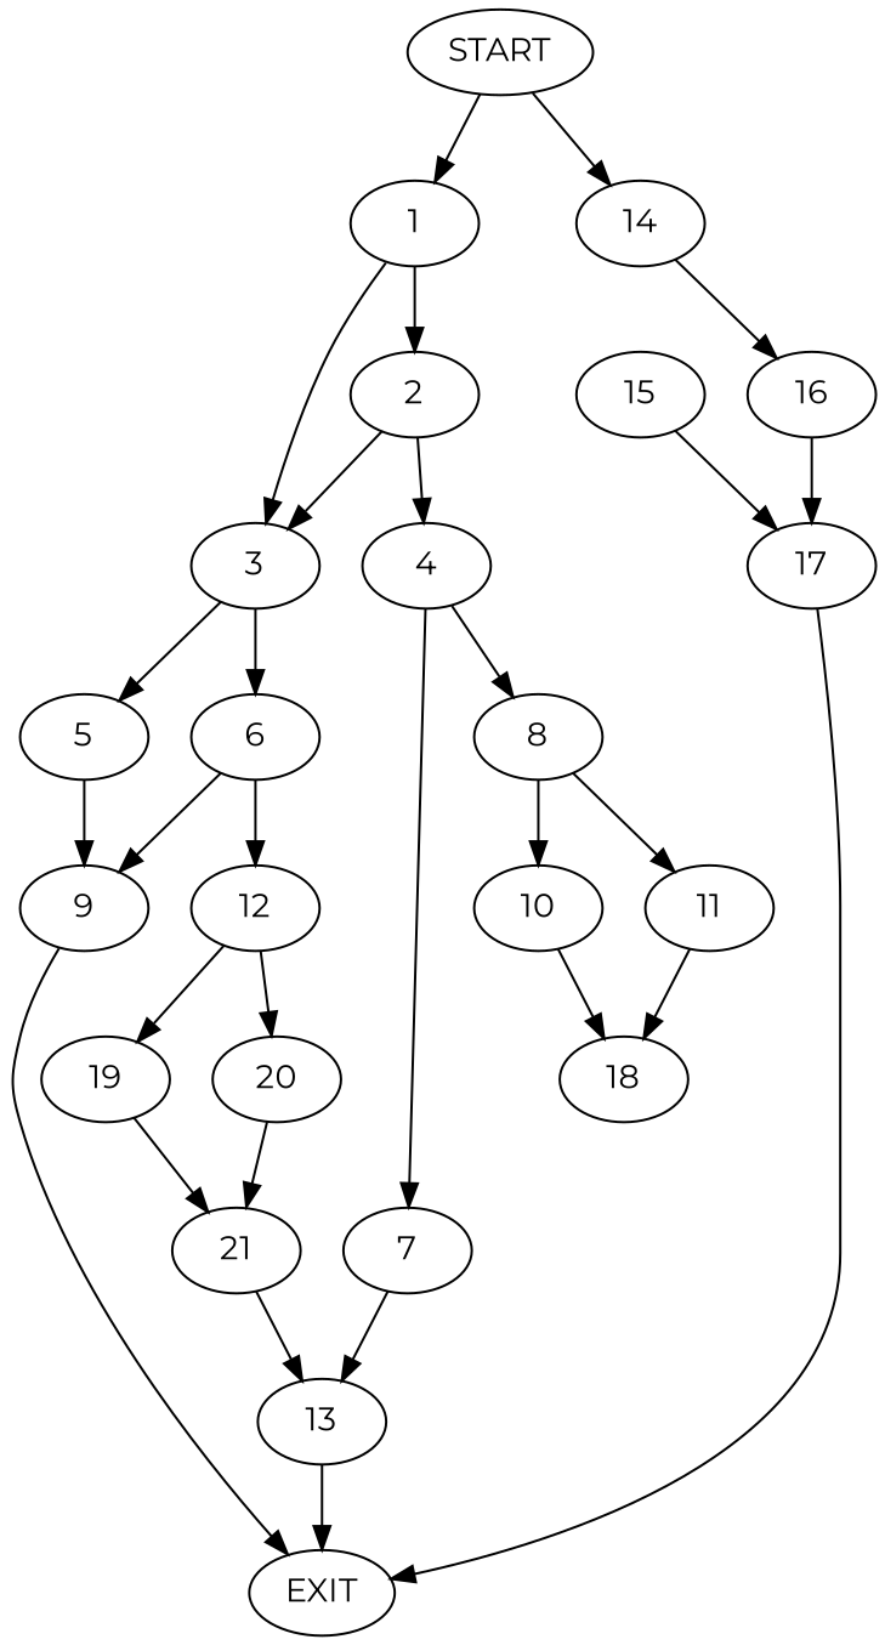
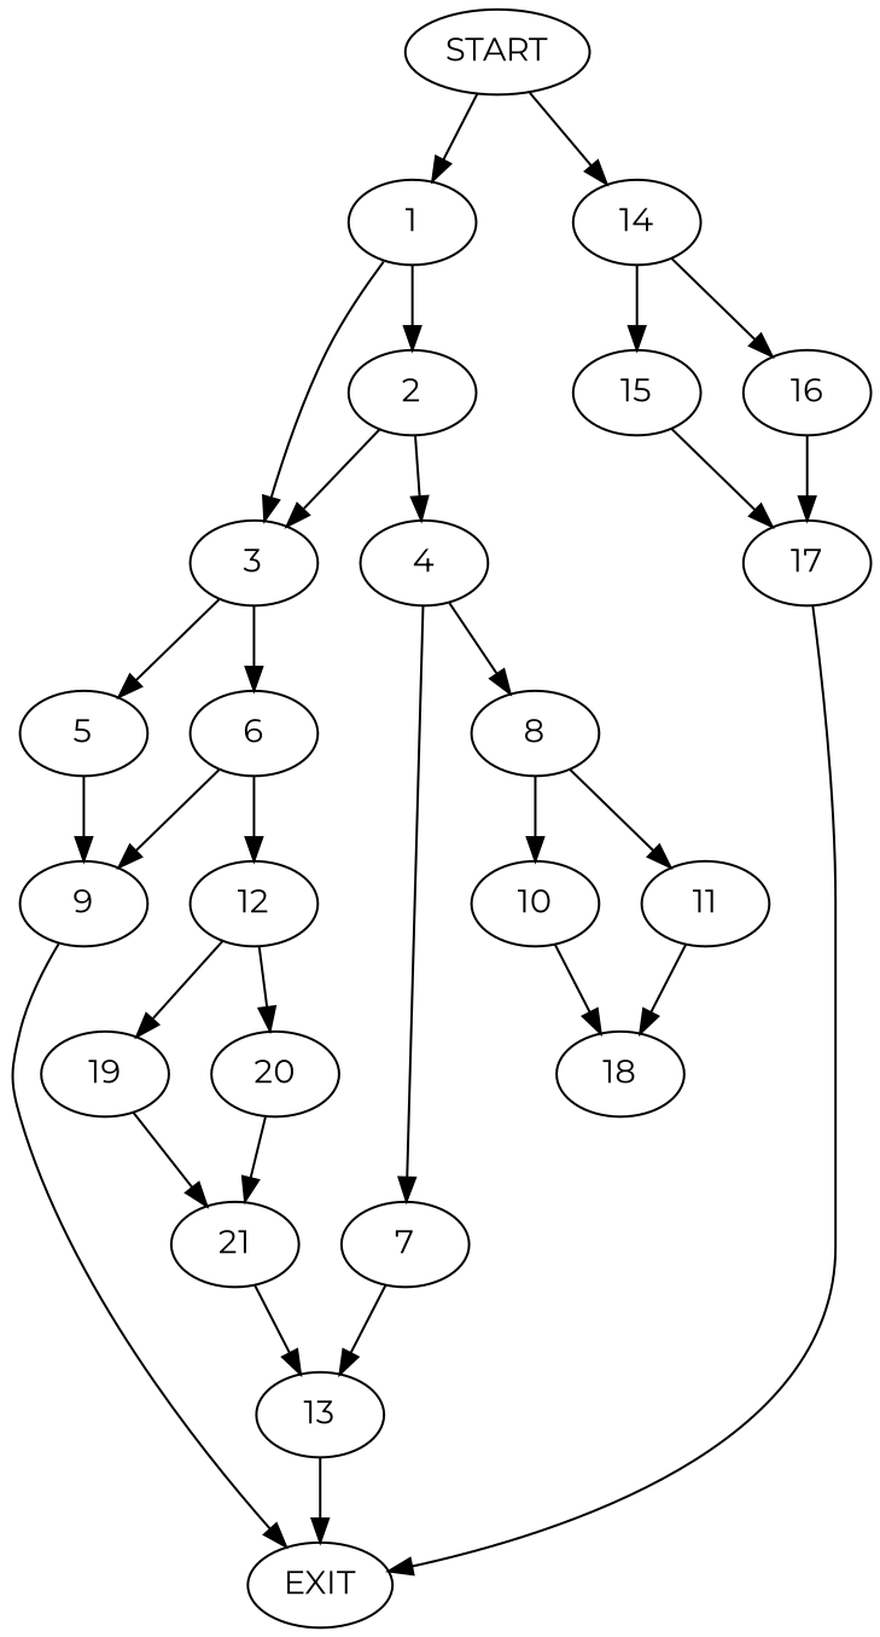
  digraph {
    fontname=Montserrat
    node [fontname=Montserrat]
    edge [fontname=Montserrat]
    n1 [label=START]
    1
    14
    2
    3
    15
    16
    n8 [label=EXIT]
    4
    5
    6
    7
    8
    9
    12
    13
    10
    11
    19
    20
    18
    21
    17
    n1 -> 1
    n1 -> 14
    1 -> 2
    1 -> 3
+   14 -> 15
    14 -> 16
    2 -> 3
    2 -> 4
    3 -> 5
    3 -> 6
    15 -> 17
    16 -> 17
    4 -> 7
    4 -> 8
    5 -> 9
    6 -> 9
    6 -> 12
    7 -> 13
    8 -> 10
    8 -> 11
    9 -> n8
    12 -> 19
    12 -> 20
    13 -> n8
    10 -> 18
    11 -> 18
    19 -> 21
    20 -> 21
    21 -> 13
    17 -> n8
  }
